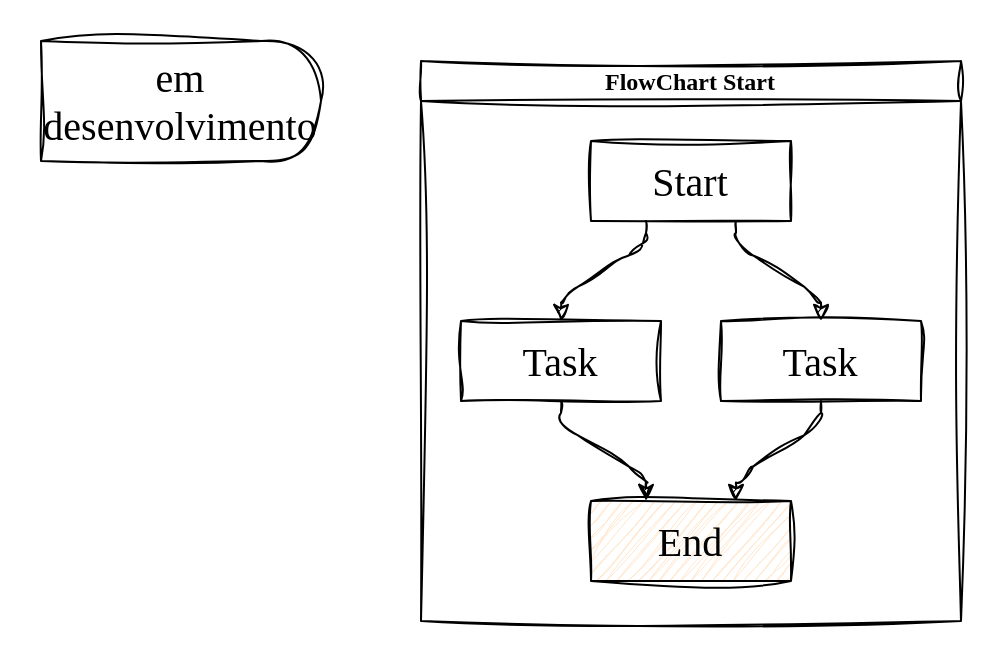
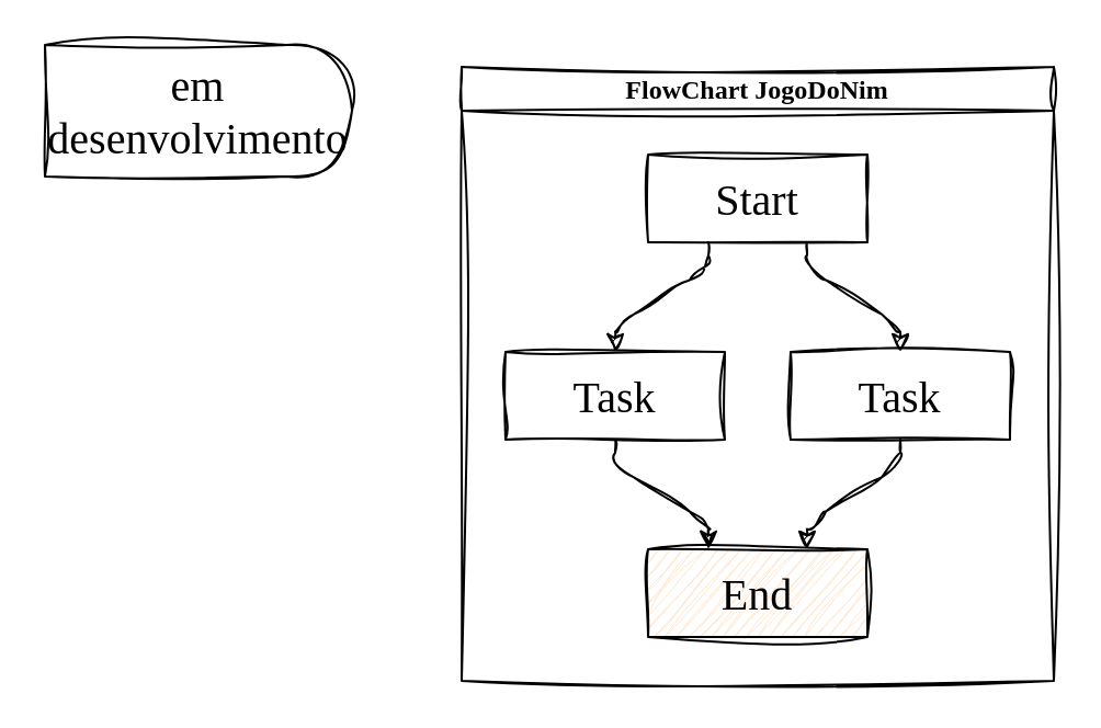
  <mxCell id="0" />
  <mxCell id="1" parent="0" />
  <mxCell id="2" value="em desenvolvimento" style="shape=delay;whiteSpace=wrap;html=1;sketch=1;hachureGap=4;jiggle=2;curveFitting=1;fontFamily=Architects Daughter;fontSource=https%3A%2F%2Ffonts.googleapis.com%2Fcss%3Ffamily%3DArchitects%2BDaughter;fontSize=20;" parent="1" vertex="1"><mxGeometry x="20" y="20" width="140" height="60" as="geometry" /></mxCell>
- <mxCell id="3" value="FlowChart Start" style="swimlane;startSize=20;horizontal=1;childLayout=flowLayout;flowOrientation=north;resizable=0;interRankCellSpacing=50;containerType=tree;fontSize=12;sketch=1;hachureGap=4;jiggle=2;curveFitting=1;fontFamily=Architects Daughter;fontSource=https%3A%2F%2Ffonts.googleapis.com%2Fcss%3Ffamily%3DArchitects%2BDaughter;" vertex="1" parent="1"><mxGeometry x="210" y="30" width="270" height="280" as="geometry" /></mxCell>
+ <mxCell id="3" value="FlowChart JogoDoNim" style="swimlane;startSize=20;horizontal=1;childLayout=flowLayout;flowOrientation=north;resizable=0;interRankCellSpacing=50;containerType=tree;fontSize=12;sketch=1;hachureGap=4;jiggle=2;curveFitting=1;fontFamily=Architects Daughter;fontSource=https%3A%2F%2Ffonts.googleapis.com%2Fcss%3Ffamily%3DArchitects%2BDaughter;" vertex="1" parent="1"><mxGeometry x="210" y="30" width="270" height="280" as="geometry" /></mxCell>
  <mxCell id="4" value="Start" style="whiteSpace=wrap;html=1;sketch=1;hachureGap=4;jiggle=2;curveFitting=1;fontFamily=Architects Daughter;fontSource=https%3A%2F%2Ffonts.googleapis.com%2Fcss%3Ffamily%3DArchitects%2BDaughter;fontSize=20;" vertex="1" parent="3"><mxGeometry x="85" y="40" width="100" height="40" as="geometry" /></mxCell>
  <mxCell id="5" value="Task" style="whiteSpace=wrap;html=1;sketch=1;hachureGap=4;jiggle=2;curveFitting=1;fontFamily=Architects Daughter;fontSource=https%3A%2F%2Ffonts.googleapis.com%2Fcss%3Ffamily%3DArchitects%2BDaughter;fontSize=20;" vertex="1" parent="3"><mxGeometry x="20" y="130" width="100" height="40" as="geometry" /></mxCell>
  <mxCell id="6" value="" style="html=1;rounded=1;curved=0;sourcePerimeterSpacing=0;targetPerimeterSpacing=0;startSize=6;endSize=6;sketch=1;hachureGap=4;jiggle=2;curveFitting=1;fontFamily=Architects Daughter;fontSource=https%3A%2F%2Ffonts.googleapis.com%2Fcss%3Ffamily%3DArchitects%2BDaughter;fontSize=16;noEdgeStyle=1;orthogonal=1;" edge="1" parent="3" source="4" target="5"><mxGeometry relative="1" as="geometry"><Array as="points"><mxPoint x="112.5" y="92" /><mxPoint x="70" y="118" /></Array></mxGeometry></mxCell>
  <mxCell id="7" value="Task" style="whiteSpace=wrap;html=1;sketch=1;hachureGap=4;jiggle=2;curveFitting=1;fontFamily=Architects Daughter;fontSource=https%3A%2F%2Ffonts.googleapis.com%2Fcss%3Ffamily%3DArchitects%2BDaughter;fontSize=20;" vertex="1" parent="3"><mxGeometry x="150" y="130" width="100" height="40" as="geometry" /></mxCell>
  <mxCell id="8" value="" style="html=1;rounded=1;curved=0;sourcePerimeterSpacing=0;targetPerimeterSpacing=0;startSize=6;endSize=6;sketch=1;hachureGap=4;jiggle=2;curveFitting=1;fontFamily=Architects Daughter;fontSource=https%3A%2F%2Ffonts.googleapis.com%2Fcss%3Ffamily%3DArchitects%2BDaughter;fontSize=16;noEdgeStyle=1;orthogonal=1;" edge="1" parent="3" source="4" target="7"><mxGeometry relative="1" as="geometry"><Array as="points"><mxPoint x="157.5" y="92" /><mxPoint x="200" y="118" /></Array></mxGeometry></mxCell>
  <mxCell id="9" value="End" style="whiteSpace=wrap;html=1;sketch=1;hachureGap=4;jiggle=2;curveFitting=1;fontFamily=Architects Daughter;fontSource=https%3A%2F%2Ffonts.googleapis.com%2Fcss%3Ffamily%3DArchitects%2BDaughter;fontSize=20;fillColor=#ffe6cc;" vertex="1" parent="3"><mxGeometry x="85" y="220" width="100" height="40" as="geometry" /></mxCell>
  <mxCell id="10" value="" style="html=1;rounded=1;curved=0;sourcePerimeterSpacing=0;targetPerimeterSpacing=0;startSize=6;endSize=6;sketch=1;hachureGap=4;jiggle=2;curveFitting=1;fontFamily=Architects Daughter;fontSource=https%3A%2F%2Ffonts.googleapis.com%2Fcss%3Ffamily%3DArchitects%2BDaughter;fontSize=16;noEdgeStyle=1;orthogonal=1;" edge="1" parent="3" source="5" target="9"><mxGeometry relative="1" as="geometry"><Array as="points"><mxPoint x="70" y="182" /><mxPoint x="112.5" y="208" /></Array></mxGeometry></mxCell>
  <mxCell id="11" value="" style="html=1;rounded=1;curved=0;sourcePerimeterSpacing=0;targetPerimeterSpacing=0;startSize=6;endSize=6;sketch=1;hachureGap=4;jiggle=2;curveFitting=1;fontFamily=Architects Daughter;fontSource=https%3A%2F%2Ffonts.googleapis.com%2Fcss%3Ffamily%3DArchitects%2BDaughter;fontSize=16;noEdgeStyle=1;orthogonal=1;" edge="1" parent="3" source="7" target="9"><mxGeometry relative="1" as="geometry"><Array as="points"><mxPoint x="200" y="182" /><mxPoint x="157.5" y="208" /></Array></mxGeometry></mxCell>
